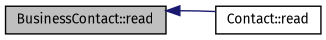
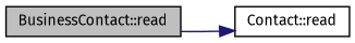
  digraph {
    rankdir=LR
    fontname="Fira Sans"
    node [color=black fontname="Fira Sans" fontsize=10 shape=record style=filled]
    n1 [fillcolor=grey75 fontcolor=black height=0.2 label="BusinessContact::read" width=0.4]
    n2 [fillcolor=white height=0.2 label="Contact::read" width=0.4]
-   n2 -> n1 [color=midnightblue fontname="Fira Sans" fontsize=10 labelfontname=Helvetica labelfontsize=10 style=solid]
+   n1 -> n2 [color=midnightblue fontname="Fira Sans" fontsize=10 labelfontname=Helvetica labelfontsize=10 style=solid]
  }
